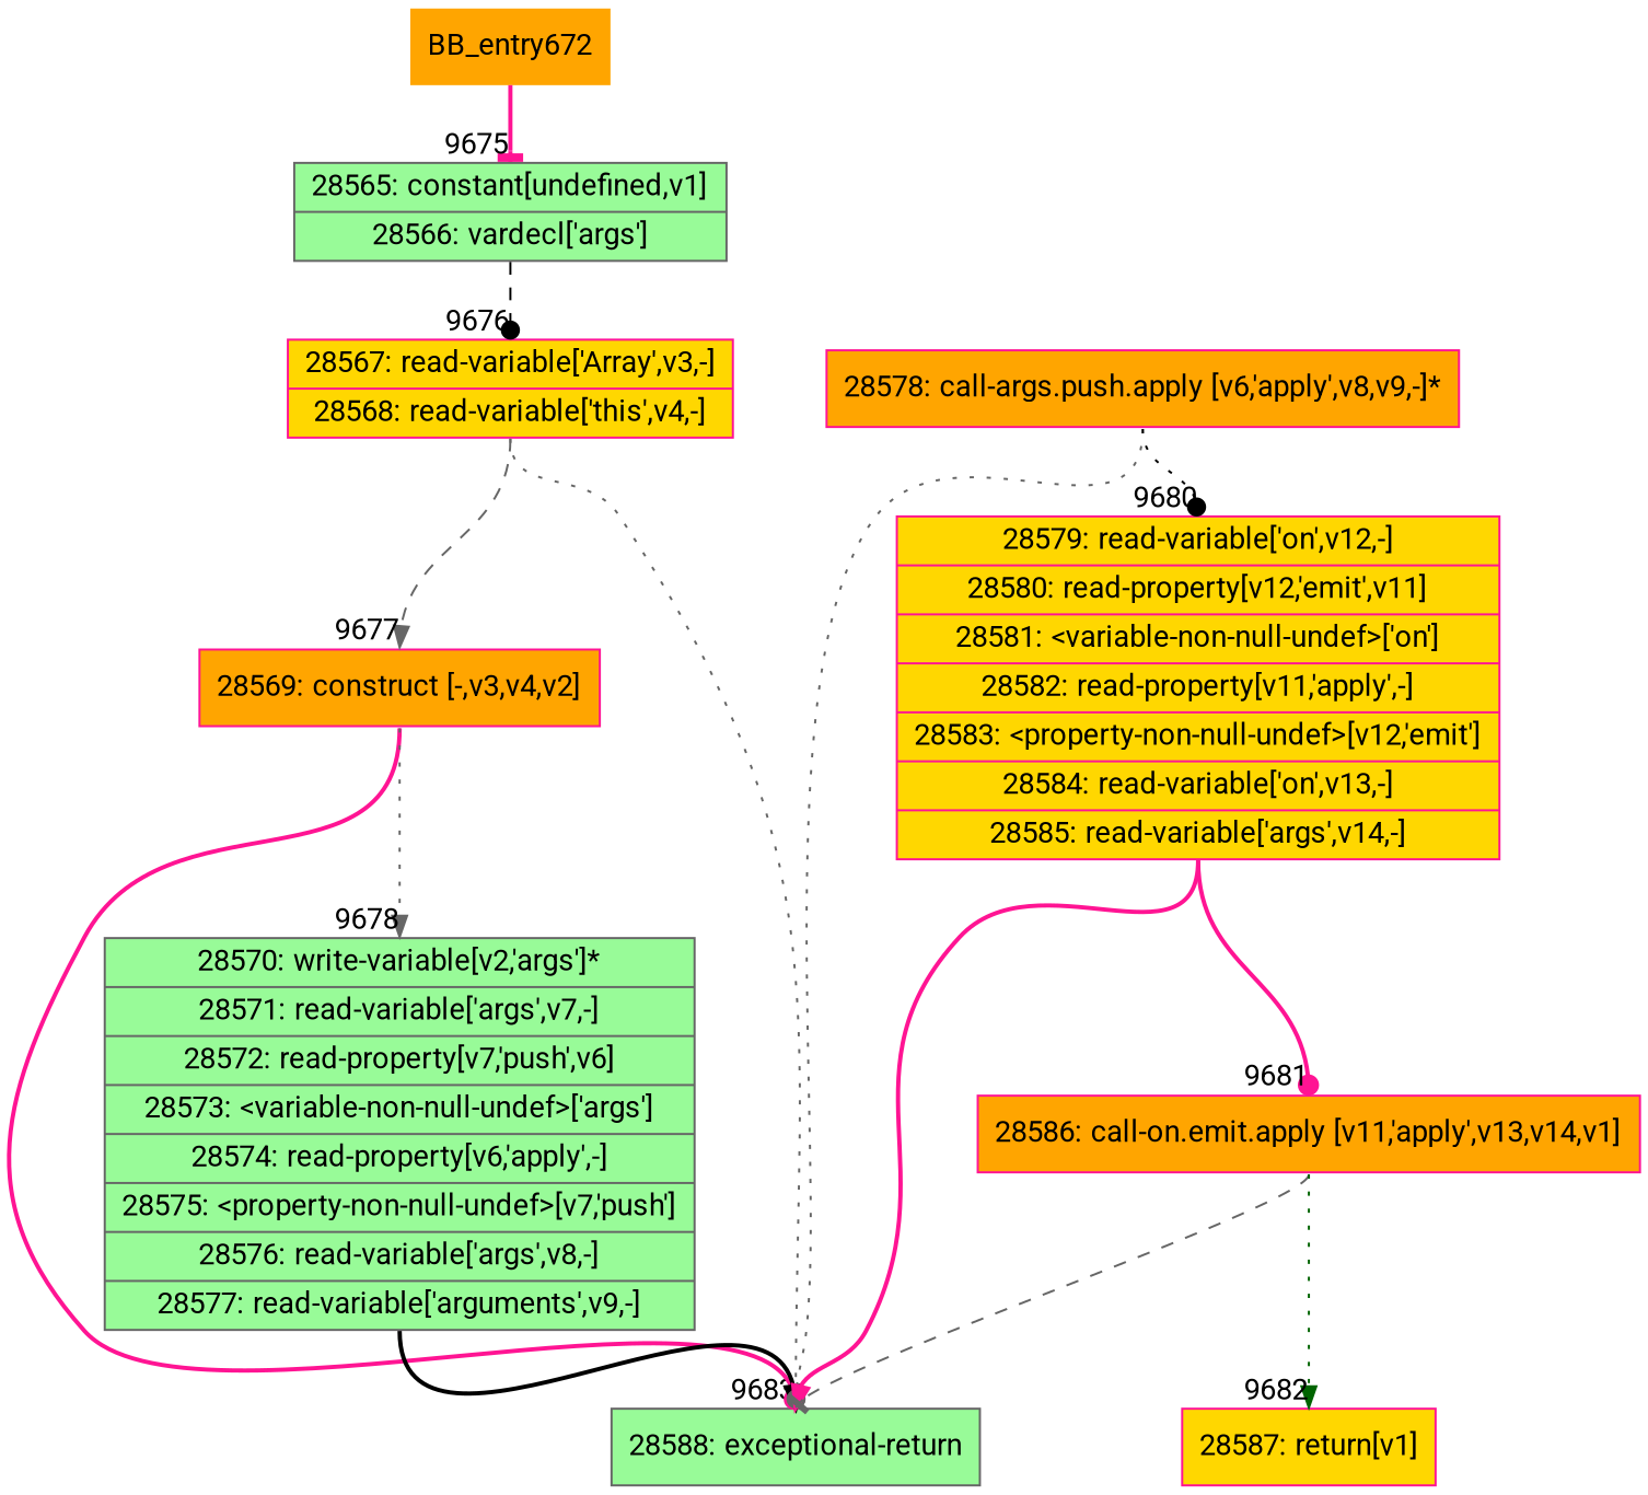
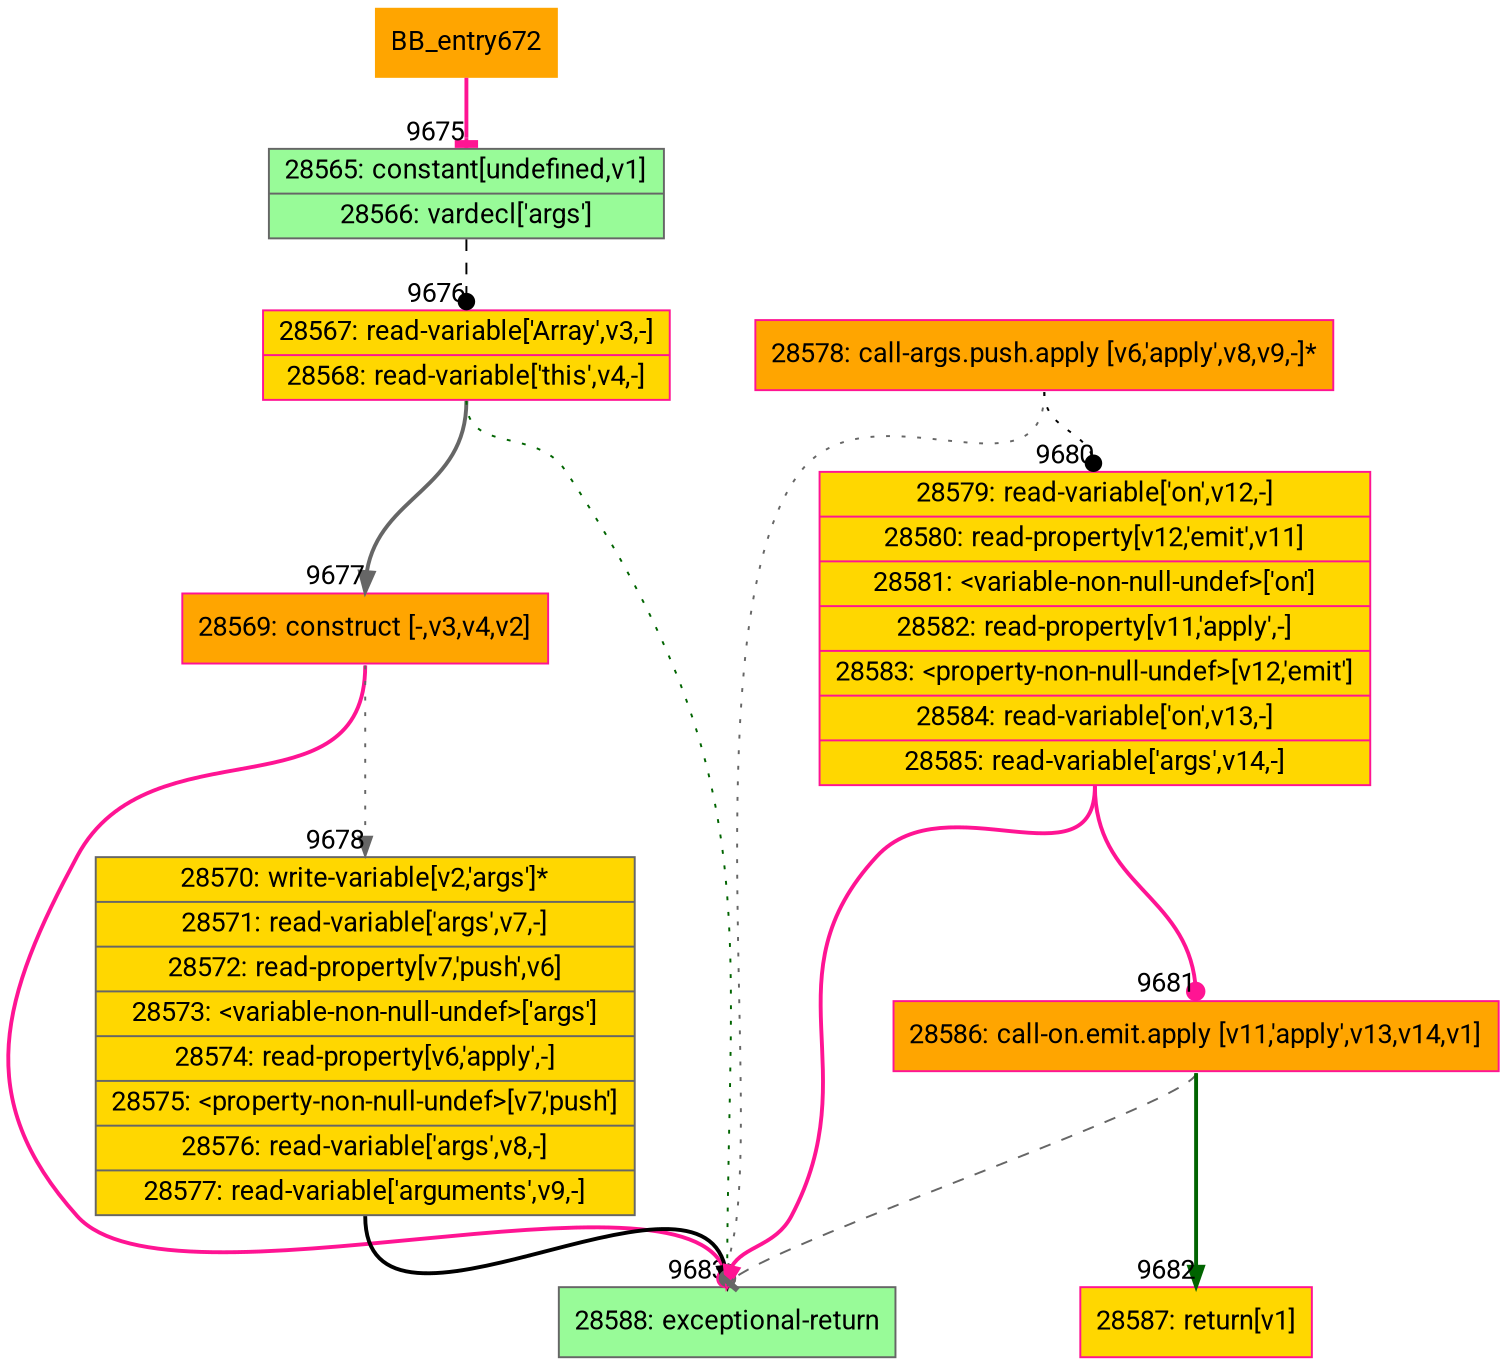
  digraph {
    fontname=Roboto
    rankdir=TD
    node [color=deeppink fillcolor=orange fontname=Roboto shape=record style=filled]
    edge [arrowhead=dot color=deeppink fontname=Roboto headport=n style=bold tailport=s]
    BB_entry672 [shape=none]
    n2 [color=gray40 fillcolor=palegreen label="{28565: constant[undefined,v1]|28566: vardecl['args']}"]
    n3 [fillcolor=gold label="{28567: read-variable['Array',v3,-]|28568: read-variable['this',v4,-]}"]
    n4 [label="{28569: construct [-,v3,v4,v2]}"]
    n5 [color=gray40 fillcolor=palegreen label="{28588: exceptional-return}"]
-   n6 [color=gray40 fillcolor=palegreen label="{28570: write-variable[v2,'args']*|28571: read-variable['args',v7,-]|28572: read-property[v7,'push',v6]|28573: \<variable-non-null-undef\>['args']|28574: read-property[v6,'apply',-]|28575: \<property-non-null-undef\>[v7,'push']|28576: read-variable['args',v8,-]|28577: read-variable['arguments',v9,-]}"]
+   n6 [color=gray40 fillcolor=gold label="{28570: write-variable[v2,'args']*|28571: read-variable['args',v7,-]|28572: read-property[v7,'push',v6]|28573: \<variable-non-null-undef\>['args']|28574: read-property[v6,'apply',-]|28575: \<property-non-null-undef\>[v7,'push']|28576: read-variable['args',v8,-]|28577: read-variable['arguments',v9,-]}"]
    n7 [label="{28578: call-args.push.apply [v6,'apply',v8,v9,-]*}"]
    n8 [fillcolor=gold label="{28579: read-variable['on',v12,-]|28580: read-property[v12,'emit',v11]|28581: \<variable-non-null-undef\>['on']|28582: read-property[v11,'apply',-]|28583: \<property-non-null-undef\>[v12,'emit']|28584: read-variable['on',v13,-]|28585: read-variable['args',v14,-]}"]
    n9 [label="{28586: call-on.emit.apply [v11,'apply',v13,v14,v1]}"]
    n10 [fillcolor=gold label="{28587: return[v1]}"]
    BB_entry672 -> n2 [arrowhead=tee headlabel="    9675"]
    n2 -> n3 [color=black headlabel="      9676" style=dashed]
-   n3 -> n4 [arrowhead=normal color=gray40 headlabel="      9677" style=dashed]
-   n3 -> n5 [color=gray40 headlabel="      9683" style=dotted]
+   n3 -> n4 [arrowhead=normal color=gray40 headlabel="      9677"]
+   n3 -> n5 [color=darkgreen headlabel="      9683" style=dotted]
    n4 -> n5
    n4 -> n6 [arrowhead=normal color=gray40 headlabel="      9678" style=dotted]
    n6 -> n5 [arrowhead=normal color=black]
    n7 -> n5 [color=gray40 style=dotted]
    n7 -> n8 [color=black headlabel="      9680" style=dotted]
    n8 -> n5 [arrowhead=normal]
    n8 -> n9 [headlabel="      9681"]
    n9 -> n5 [arrowhead=tee color=gray40 style=dashed]
-   n9 -> n10 [arrowhead=normal color=darkgreen headlabel="      9682" style=dotted]
+   n9 -> n10 [arrowhead=normal color=darkgreen headlabel="      9682"]
  }
